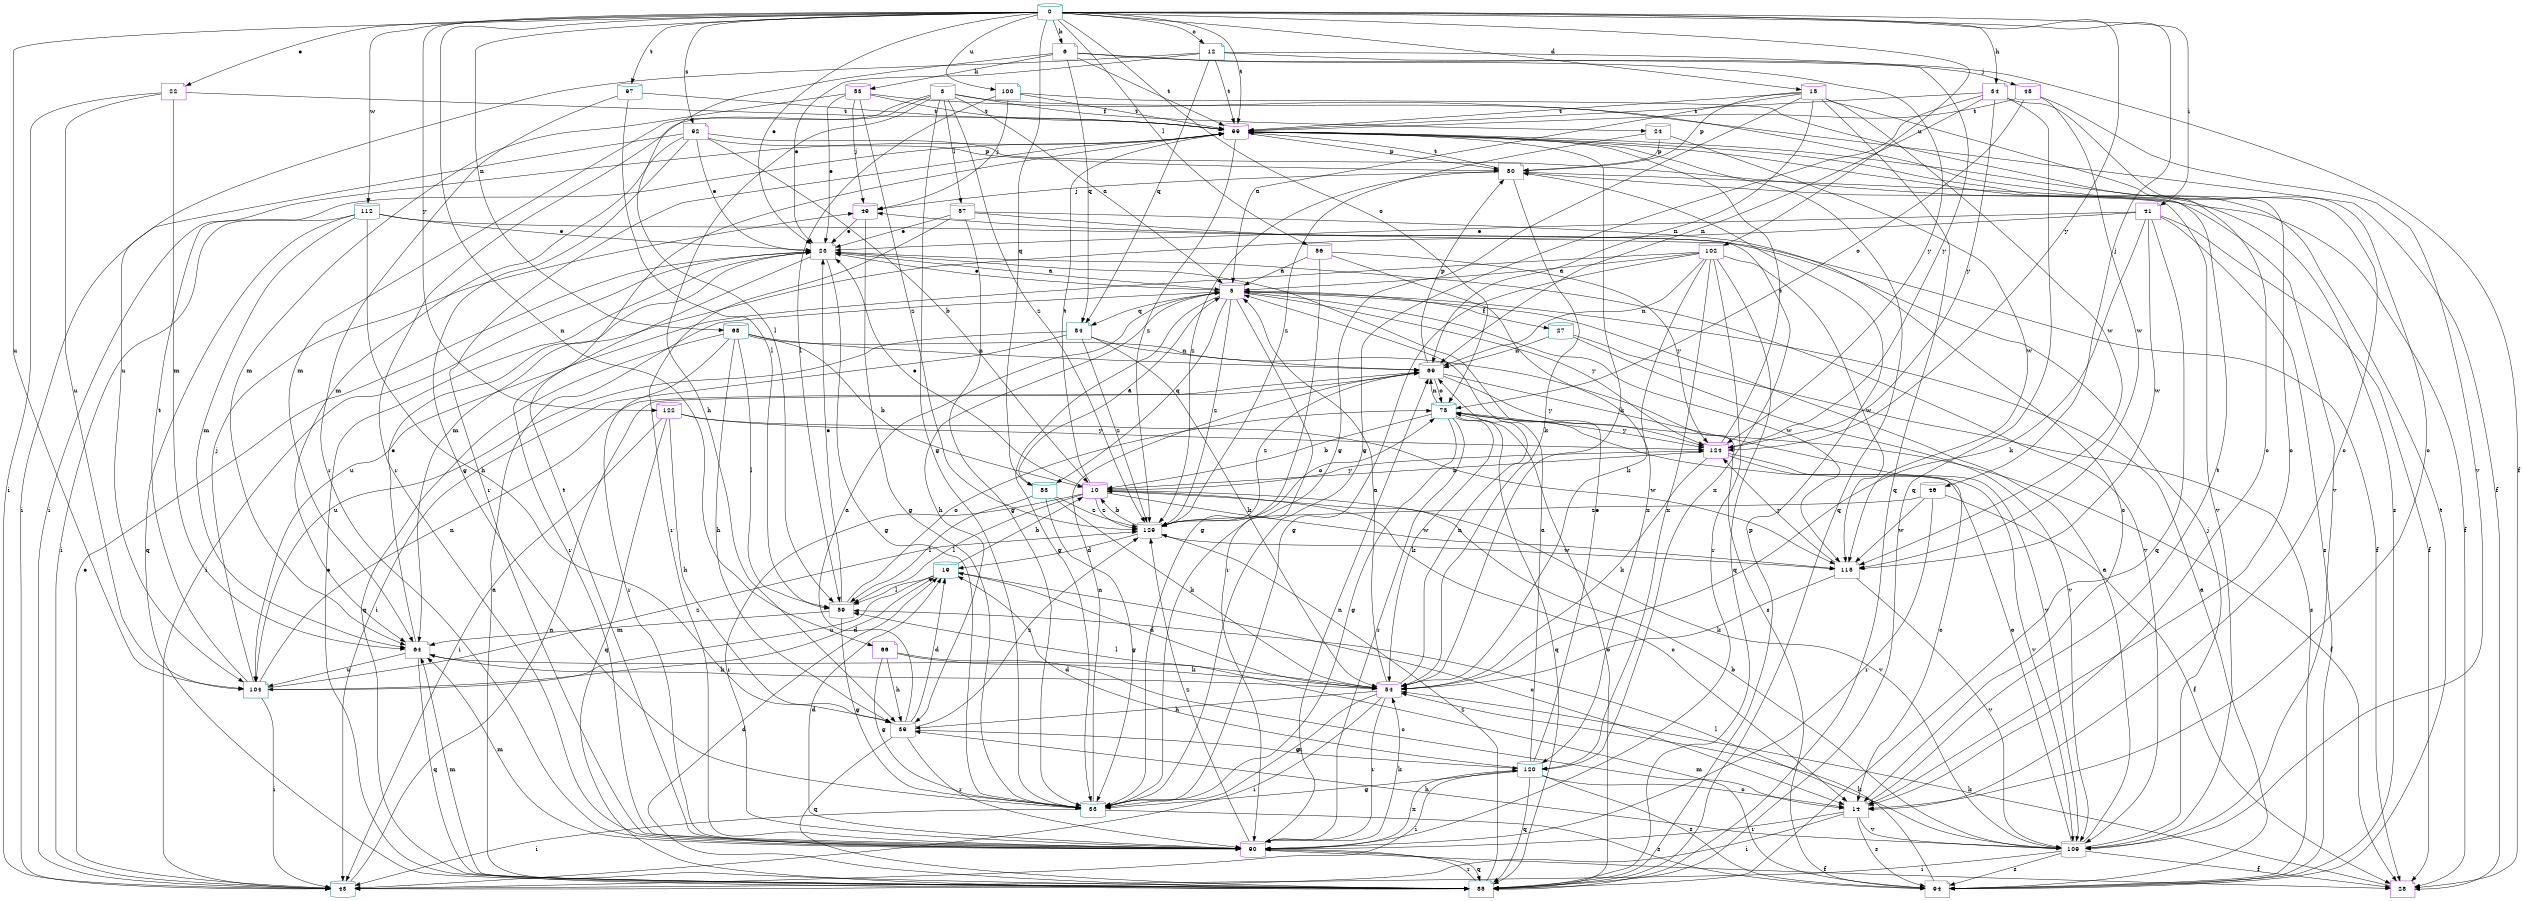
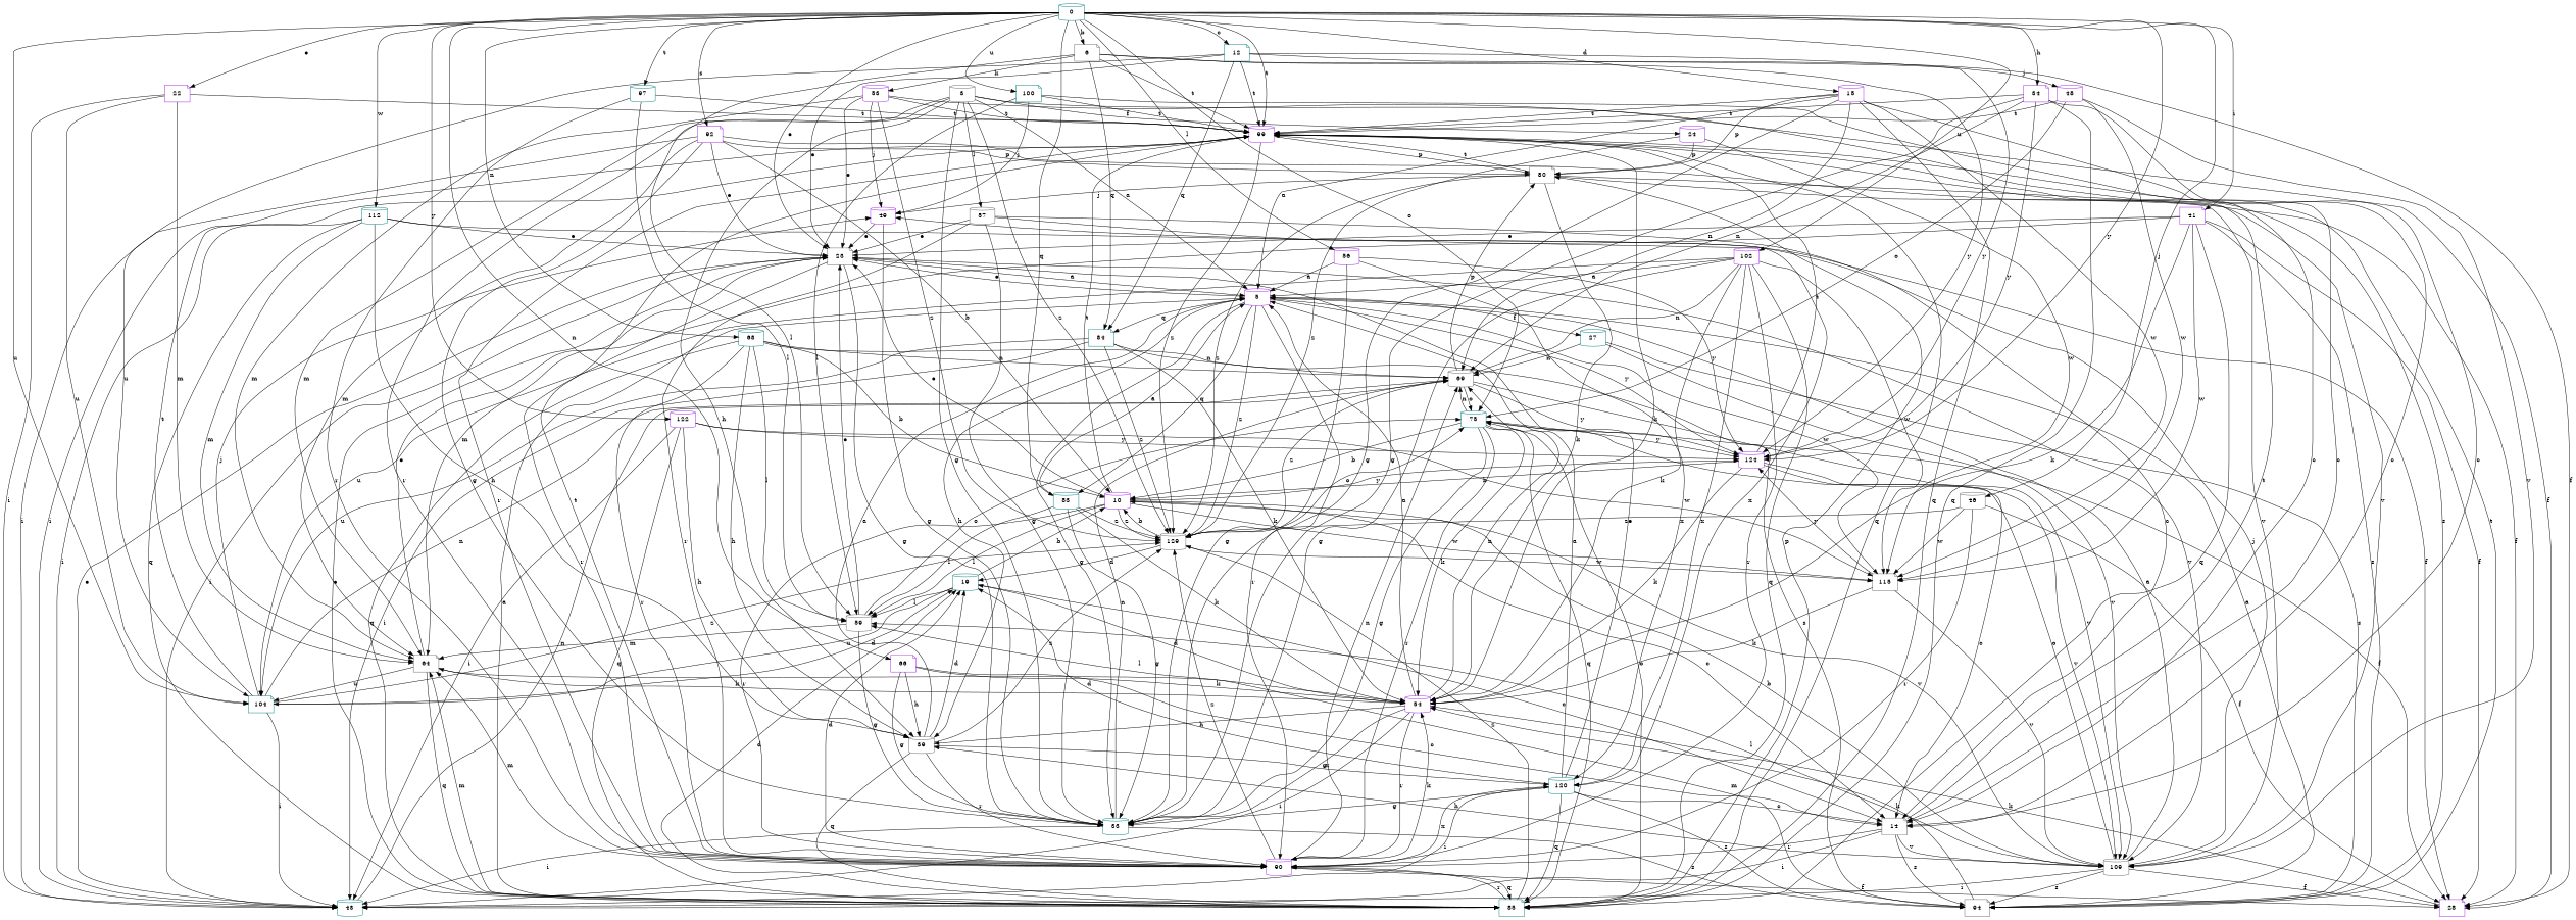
  strict digraph {
    node [color=purple shape=cylinder]
    0 [color=teal]
    6 [color=gray40 shape=note]
    12 [color=teal shape=note]
    15
    22 [shape=note]
    23 [color=gray40 shape=note]
    34 [shape=note]
    41 [shape=note]
    46 [color=gray40]
    56
    66 [shape=note]
    68 [color=teal]
    75 [color=teal]
    83 [color=teal]
    92 [shape=note]
    97 [color=teal]
    99
    100 [color=teal shape=note]
    102
    104 [color=teal shape=note]
    112 [color=teal]
    122
    124
    84 [color=teal shape=note]
    28 [shape=note]
    53
    59 [color=gray40]
    48
    5
    14 [color=gray40 shape=note]
    33 [color=teal]
    115 [color=gray40 shape=note]
    69 [color=gray40]
    80 [color=gray40 shape=note]
    85 [color=teal shape=note]
    64 [color=gray40 shape=note]
    43 [color=teal]
    90
    109 [color=gray40]
    94 [color=gray40 shape=note]
    54
    129 [color=gray40]
    120 [color=teal]
    39 [color=gray40]
    10
    49
    19 [color=teal]
    3 [color=gray40]
-   24 [color=gray40]
+   24
    57 [color=gray40]
    27 [color=teal]
    0 -> 6 [label=b]
    0 -> 12 [label=c]
    0 -> 15 [label=d]
    0 -> 22 [label=e]
    0 -> 23 [label=e]
    0 -> 34 [label=h]
    0 -> 41 [label=i]
    0 -> 46 [label=j]
    0 -> 56 [label=l]
    0 -> 66 [label=n]
    0 -> 68 [label=n]
    0 -> 75 [label=o]
    0 -> 83 [label=q]
    0 -> 92 [label=s]
    0 -> 97 [label=t]
    0 -> 99 [label=t]
    0 -> 100 [label=u]
    0 -> 102 [label=u]
    0 -> 104 [label=u]
    0 -> 112 [label=w]
    0 -> 122 [label=y]
    0 -> 124 [label=y]
    6 -> 99 [label=t]
    6 -> 124 [label=y]
    6 -> 84 [label=q]
    6 -> 28 [label=f]
    6 -> 53 [label=k]
    6 -> 59 [label=l]
    12 -> 23 [label=e]
    12 -> 99 [label=t]
    12 -> 104 [label=u]
    12 -> 124 [label=y]
    12 -> 84 [label=q]
    12 -> 48 [label=j]
    15 -> 99 [label=t]
    15 -> 5 [label=a]
    15 -> 14 [label=c]
    15 -> 33 [label=g]
    15 -> 115 [label=w]
    15 -> 69 [label=n]
    15 -> 80 [label=p]
    15 -> 85 [label=q]
    22 -> 99 [label=t]
    22 -> 104 [label=u]
    22 -> 64 [label=m]
    22 -> 43 [label=i]
    23 -> 5 [label=a]
    23 -> 33 [label=g]
    23 -> 43 [label=i]
    23 -> 90 [label=r]
    23 -> 109 [label=v]
    34 -> 99 [label=t]
    34 -> 124 [label=y]
    34 -> 14 [label=c]
    34 -> 33 [label=g]
    34 -> 69 [label=n]
    34 -> 85 [label=q]
    41 -> 23 [label=e]
    41 -> 28 [label=f]
    41 -> 115 [label=w]
    41 -> 85 [label=q]
    41 -> 64 [label=m]
    41 -> 94 [label=s]
    41 -> 54 [label=k]
    46 -> 28 [label=f]
    46 -> 115 [label=w]
    46 -> 90 [label=r]
    46 -> 129 [label=z]
    56 -> 124 [label=y]
    56 -> 5 [label=a]
    56 -> 33 [label=g]
    56 -> 120 [label=x]
    66 -> 14 [label=c]
    66 -> 33 [label=g]
    66 -> 54 [label=k]
    66 -> 39 [label=h]
    68 -> 59 [label=l]
    68 -> 69 [label=n]
    68 -> 85 [label=q]
    68 -> 90 [label=r]
    68 -> 94 [label=s]
    68 -> 39 [label=h]
    68 -> 10 [label=b]
    75 -> 124 [label=y]
    75 -> 28 [label=f]
    75 -> 33 [label=g]
    75 -> 69 [label=n]
    75 -> 85 [label=q]
    75 -> 90 [label=r]
    75 -> 54 [label=k]
    75 -> 10 [label=b]
    83 -> 59 [label=l]
    83 -> 5 [label=a]
    83 -> 33 [label=g]
    83 -> 54 [label=k]
    83 -> 129 [label=z]
    92 -> 23 [label=e]
    92 -> 33 [label=g]
    92 -> 80 [label=p]
    92 -> 64 [label=m]
    92 -> 43 [label=i]
    92 -> 109 [label=v]
    92 -> 10 [label=b]
    97 -> 99 [label=t]
    97 -> 59 [label=l]
    97 -> 90 [label=r]
    99 -> 80 [label=p]
    99 -> 85 [label=q]
    99 -> 43 [label=i]
    99 -> 90 [label=r]
    99 -> 94 [label=s]
    99 -> 54 [label=k]
    99 -> 129 [label=z]
    100 -> 99 [label=t]
    100 -> 59 [label=l]
    100 -> 14 [label=c]
    100 -> 49 [label=j]
    102 -> 104 [label=u]
    102 -> 5 [label=a]
    102 -> 33 [label=g]
    102 -> 115 [label=w]
    102 -> 69 [label=n]
    102 -> 85 [label=q]
    102 -> 90 [label=r]
    102 -> 54 [label=k]
    102 -> 120 [label=x]
    104 -> 99 [label=t]
    104 -> 69 [label=n]
    104 -> 43 [label=i]
    104 -> 129 [label=z]
    104 -> 49 [label=j]
    104 -> 19 [label=d]
    112 -> 23 [label=e]
    112 -> 28 [label=f]
    112 -> 85 [label=q]
    112 -> 64 [label=m]
    112 -> 43 [label=i]
    112 -> 39 [label=h]
    122 -> 124 [label=y]
    122 -> 115 [label=w]
    122 -> 85 [label=q]
    122 -> 43 [label=i]
    122 -> 39 [label=h]
    124 -> 99 [label=t]
    124 -> 14 [label=c]
    124 -> 109 [label=v]
    124 -> 54 [label=k]
    124 -> 10 [label=b]
    84 -> 104 [label=u]
    84 -> 69 [label=n]
    84 -> 43 [label=i]
    84 -> 54 [label=k]
    84 -> 129 [label=z]
    28 -> 54 [label=k]
    53 -> 23 [label=e]
    53 -> 99 [label=t]
    53 -> 28 [label=f]
    53 -> 64 [label=m]
    53 -> 129 [label=z]
    53 -> 49 [label=j]
    59 -> 23 [label=e]
    59 -> 75 [label=o]
    59 -> 33 [label=g]
    59 -> 64 [label=m]
    48 -> 75 [label=o]
    48 -> 99 [label=t]
    48 -> 115 [label=w]
    48 -> 109 [label=v]
    5 -> 23 [label=e]
    5 -> 83 [label=q]
    5 -> 124 [label=y]
    5 -> 84 [label=q]
    5 -> 33 [label=g]
    5 -> 115 [label=w]
    5 -> 90 [label=r]
    5 -> 129 [label=z]
    5 -> 39 [label=h]
    5 -> 27 [label=f]
    14 -> 99 [label=t]
    14 -> 43 [label=i]
    14 -> 90 [label=r]
    14 -> 109 [label=v]
    14 -> 94 [label=s]
    33 -> 69 [label=n]
    33 -> 43 [label=i]
    33 -> 94 [label=s]
    115 -> 124 [label=y]
    115 -> 109 [label=v]
    115 -> 54 [label=k]
    69 -> 75 [label=o]
    69 -> 124 [label=y]
    69 -> 80 [label=p]
    69 -> 109 [label=v]
    69 -> 129 [label=z]
    80 -> 99 [label=t]
    80 -> 28 [label=f]
    80 -> 109 [label=v]
    80 -> 54 [label=k]
    80 -> 129 [label=z]
    80 -> 49 [label=j]
    85 -> 23 [label=e]
    85 -> 75 [label=o]
    85 -> 5 [label=a]
    85 -> 80 [label=p]
    85 -> 64 [label=m]
    85 -> 90 [label=r]
    85 -> 129 [label=z]
    85 -> 19 [label=d]
    64 -> 23 [label=e]
    64 -> 104 [label=u]
    64 -> 85 [label=q]
    64 -> 54 [label=k]
    43 -> 23 [label=e]
    43 -> 69 [label=n]
    90 -> 99 [label=t]
    90 -> 28 [label=f]
    90 -> 69 [label=n]
    90 -> 85 [label=q]
    90 -> 64 [label=m]
    90 -> 54 [label=k]
    90 -> 129 [label=z]
    90 -> 120 [label=x]
    90 -> 19 [label=d]
    109 -> 75 [label=o]
    109 -> 28 [label=f]
    109 -> 59 [label=l]
    109 -> 5 [label=a]
    109 -> 43 [label=i]
    109 -> 94 [label=s]
    109 -> 39 [label=h]
    109 -> 10 [label=b]
    109 -> 49 [label=j]
    94 -> 99 [label=t]
    94 -> 5 [label=a]
    94 -> 64 [label=m]
    94 -> 54 [label=k]
    54 -> 59 [label=l]
    54 -> 5 [label=a]
    54 -> 33 [label=g]
    54 -> 69 [label=n]
    54 -> 43 [label=i]
    54 -> 90 [label=r]
    54 -> 39 [label=h]
    54 -> 19 [label=d]
    129 -> 75 [label=o]
    129 -> 115 [label=w]
    129 -> 10 [label=b]
    129 -> 19 [label=d]
    120 -> 23 [label=e]
    120 -> 5 [label=a]
    120 -> 14 [label=c]
    120 -> 33 [label=g]
    120 -> 85 [label=q]
    120 -> 43 [label=i]
    120 -> 94 [label=s]
    120 -> 19 [label=d]
    39 -> 5 [label=a]
    39 -> 85 [label=q]
    39 -> 90 [label=r]
    39 -> 129 [label=z]
    39 -> 120 [label=x]
    39 -> 19 [label=d]
    10 -> 23 [label=e]
    10 -> 99 [label=t]
    10 -> 124 [label=y]
    10 -> 59 [label=l]
    10 -> 14 [label=c]
    10 -> 115 [label=w]
    10 -> 90 [label=r]
    10 -> 109 [label=v]
    10 -> 129 [label=z]
    49 -> 23 [label=e]
    49 -> 33 [label=g]
    19 -> 104 [label=u]
    19 -> 59 [label=l]
    19 -> 14 [label=c]
    19 -> 10 [label=b]
    3 -> 5 [label=a]
    3 -> 14 [label=c]
    3 -> 33 [label=g]
    3 -> 64 [label=m]
    3 -> 90 [label=r]
    3 -> 129 [label=z]
    3 -> 39 [label=h]
    3 -> 24 [label=f]
    3 -> 57 [label=l]
    24 -> 115 [label=w]
    24 -> 80 [label=p]
    24 -> 129 [label=z]
    57 -> 23 [label=e]
    57 -> 14 [label=c]
    57 -> 33 [label=g]
    57 -> 90 [label=r]
    57 -> 120 [label=x]
    27 -> 69 [label=n]
    27 -> 109 [label=v]
    27 -> 94 [label=s]
  }
